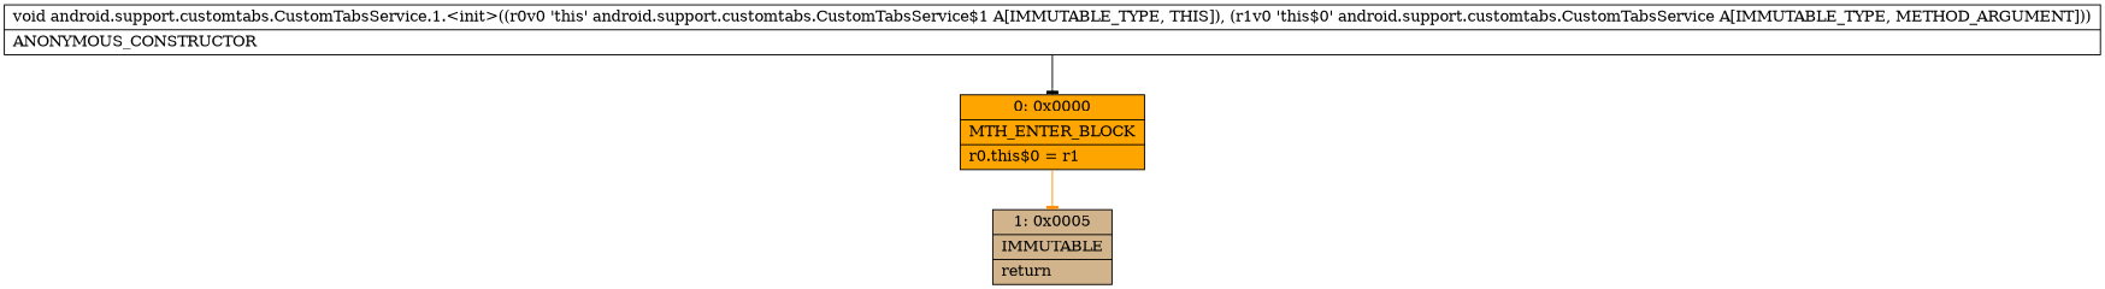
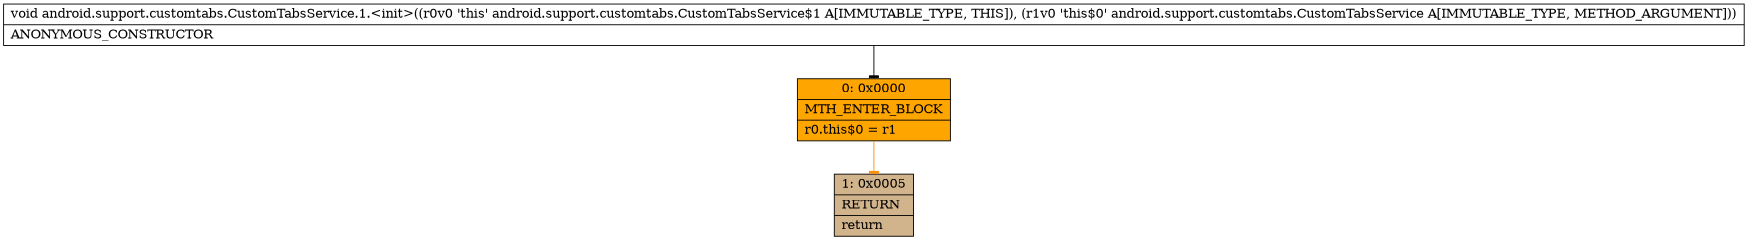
  digraph {
    node [shape=record style=filled]
    edge [arrowhead=tee]
    n1 [label="{0\:\ 0x0000|MTH_ENTER_BLOCK\l|r0.this$0 = r1\l}" fillcolor=orange]
-   n2 [label="{1\:\ 0x0005|IMMUTABLE\l|return\l}" fillcolor=tan]
+   n2 [label="{1\:\ 0x0005|RETURN\l|return\l}" fillcolor=tan]
    n3 [label="{void android.support.customtabs.CustomTabsService.1.\<init\>((r0v0 'this' android.support.customtabs.CustomTabsService$1 A[IMMUTABLE_TYPE, THIS]), (r1v0 'this$0' android.support.customtabs.CustomTabsService A[IMMUTABLE_TYPE, METHOD_ARGUMENT]))  | ANONYMOUS_CONSTRUCTOR\l}" fillcolor=white]
    n1 -> n2 [color=darkorange]
    n3 -> n1 [color=black]
  }
